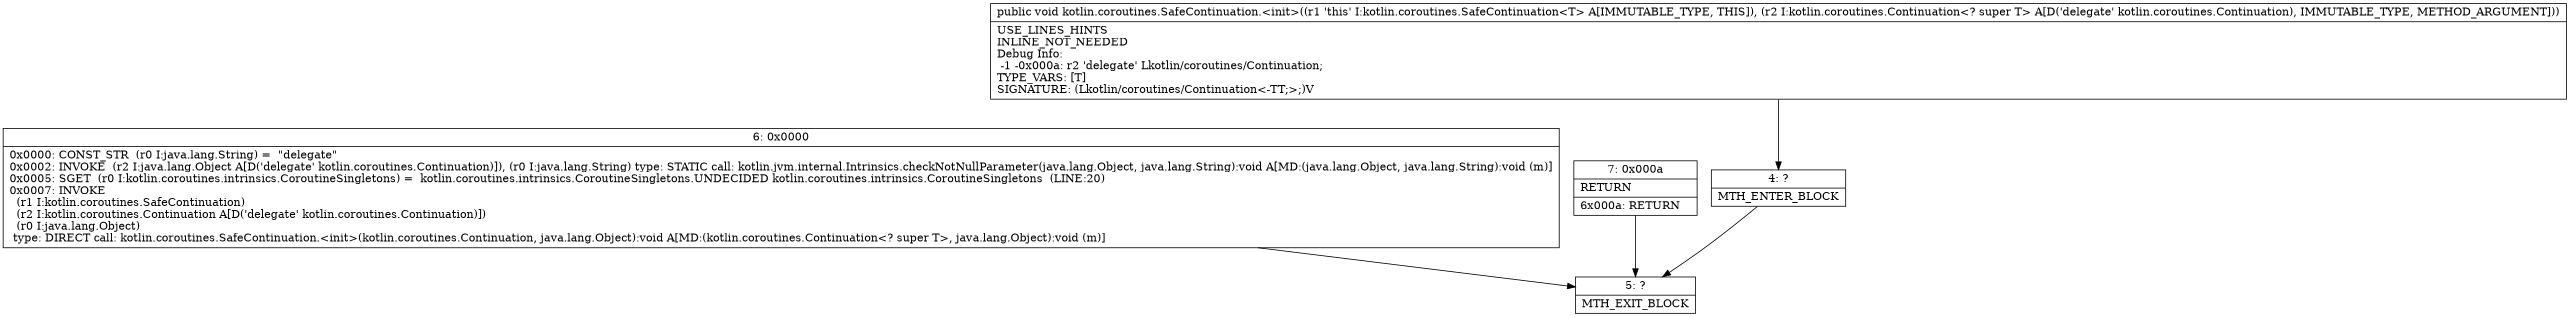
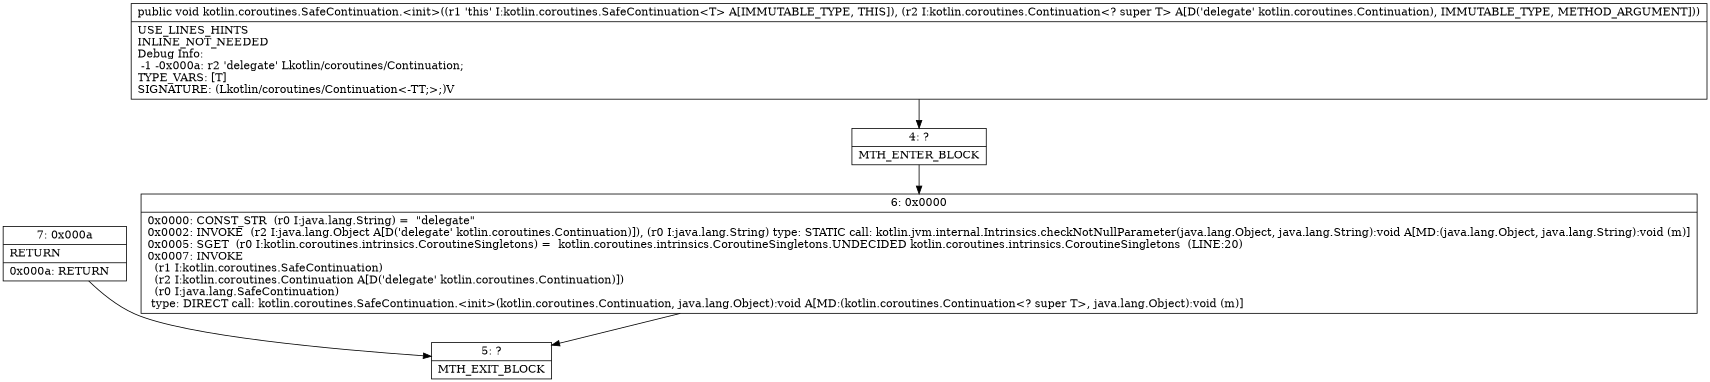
  digraph {
    node [shape=record]
    n1 [label="{4\:\ ?|MTH_ENTER_BLOCK\l}"]
-   n2 [label="{6\:\ 0x0000|0x0000: CONST_STR  (r0 I:java.lang.String) =  \"delegate\" \l0x0002: INVOKE  (r2 I:java.lang.Object A[D('delegate' kotlin.coroutines.Continuation)]), (r0 I:java.lang.String) type: STATIC call: kotlin.jvm.internal.Intrinsics.checkNotNullParameter(java.lang.Object, java.lang.String):void A[MD:(java.lang.Object, java.lang.String):void (m)]\l0x0005: SGET  (r0 I:kotlin.coroutines.intrinsics.CoroutineSingletons) =  kotlin.coroutines.intrinsics.CoroutineSingletons.UNDECIDED kotlin.coroutines.intrinsics.CoroutineSingletons  (LINE:20)\l0x0007: INVOKE  \l  (r1 I:kotlin.coroutines.SafeContinuation)\l  (r2 I:kotlin.coroutines.Continuation A[D('delegate' kotlin.coroutines.Continuation)])\l  (r0 I:java.lang.Object)\l type: DIRECT call: kotlin.coroutines.SafeContinuation.\<init\>(kotlin.coroutines.Continuation, java.lang.Object):void A[MD:(kotlin.coroutines.Continuation\<? super T\>, java.lang.Object):void (m)]\l}"]
+   n2 [label="{6\:\ 0x0000|0x0000: CONST_STR  (r0 I:java.lang.String) =  \"delegate\" \l0x0002: INVOKE  (r2 I:java.lang.Object A[D('delegate' kotlin.coroutines.Continuation)]), (r0 I:java.lang.String) type: STATIC call: kotlin.jvm.internal.Intrinsics.checkNotNullParameter(java.lang.Object, java.lang.String):void A[MD:(java.lang.Object, java.lang.String):void (m)]\l0x0005: SGET  (r0 I:kotlin.coroutines.intrinsics.CoroutineSingletons) =  kotlin.coroutines.intrinsics.CoroutineSingletons.UNDECIDED kotlin.coroutines.intrinsics.CoroutineSingletons  (LINE:20)\l0x0007: INVOKE  \l  (r1 I:kotlin.coroutines.SafeContinuation)\l  (r2 I:kotlin.coroutines.Continuation A[D('delegate' kotlin.coroutines.Continuation)])\l  (r0 I:java.lang.SafeContinuation)\l type: DIRECT call: kotlin.coroutines.SafeContinuation.\<init\>(kotlin.coroutines.Continuation, java.lang.Object):void A[MD:(kotlin.coroutines.Continuation\<? super T\>, java.lang.Object):void (m)]\l}"]
    n3 [label="{5\:\ ?|MTH_EXIT_BLOCK\l}"]
-   n4 [label="{7\:\ 0x000a|RETURN\l|6x000a: RETURN   \l}"]
+   n4 [label="{7\:\ 0x000a|RETURN\l|0x000a: RETURN   \l}"]
    n5 [label="{public void kotlin.coroutines.SafeContinuation.\<init\>((r1 'this' I:kotlin.coroutines.SafeContinuation\<T\> A[IMMUTABLE_TYPE, THIS]), (r2 I:kotlin.coroutines.Continuation\<? super T\> A[D('delegate' kotlin.coroutines.Continuation), IMMUTABLE_TYPE, METHOD_ARGUMENT]))  | USE_LINES_HINTS\lINLINE_NOT_NEEDED\lDebug Info:\l  \-1 \-0x000a: r2 'delegate' Lkotlin\/coroutines\/Continuation;\lTYPE_VARS: [T]\lSIGNATURE: (Lkotlin\/coroutines\/Continuation\<\-TT;\>;)V\l}"]
-   n1 -> n3
+   n1 -> n2
    n2 -> n3
    n4 -> n3
    n5 -> n1
  }
